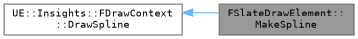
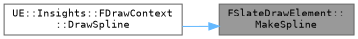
  digraph {
    rankdir=RL
    fontname="DejaVu Sans Mono"
    node [fontname="DejaVu Sans Mono" fontsize=10 shape=box style=filled]
    n1 [color=gray40 fillcolor=grey60 fontcolor=black height=0.2 label="FSlateDrawElement::\lMakeSpline" width=0.4]
    n2 [color=grey40 fillcolor=white height=0.2 label="UE::Insights::FDrawContext\l::DrawSpline" width=0.4]
-   n2 -> n1 [color=steelblue1 dir=back fontname="DejaVu Sans Mono" fontsize=10 labelfontname=Helvetica labelfontsize=10 style=solid]
+   n1 -> n2 [color=steelblue1 dir=back fontname="DejaVu Sans Mono" fontsize=10 labelfontname=Helvetica labelfontsize=10 style=solid]
  }
